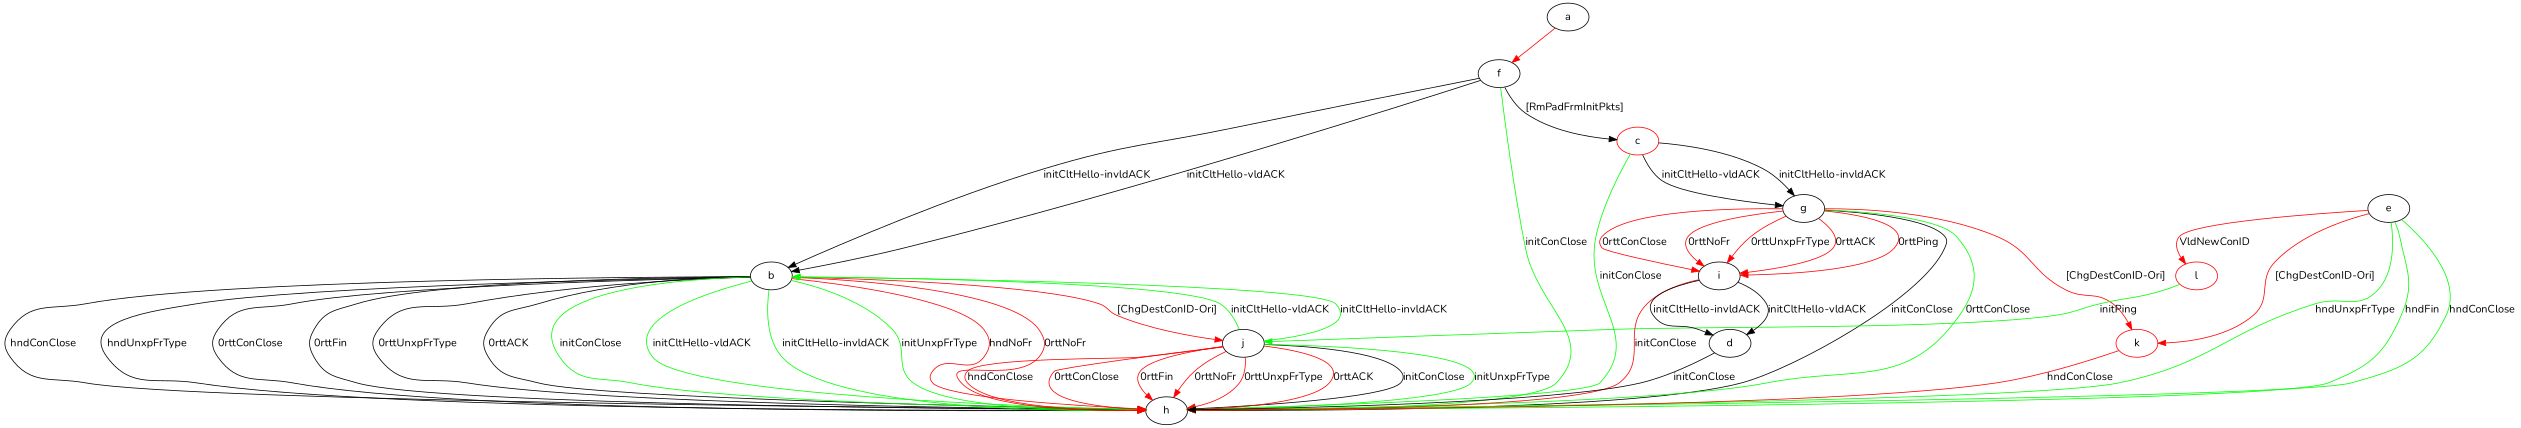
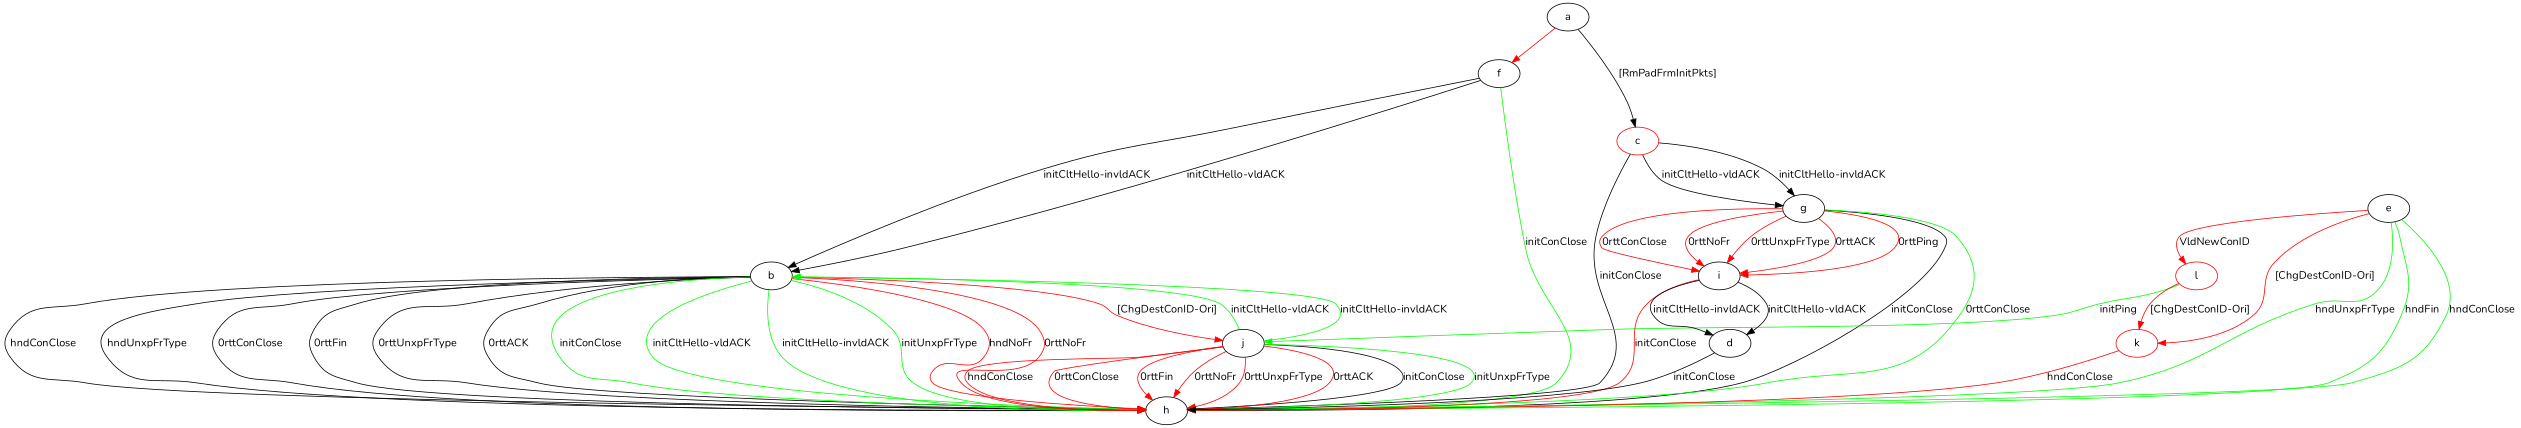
  digraph {
    fontname=Nunito
    node [fontname=Nunito]
    edge [color=red fontname=Nunito]
    a
    f
    b
    h
    c [color=red]
    j
    g
    e
    k [color=red]
    l [color=red]
    i
    d
    a -> f
    f -> b [label="initCltHello-vldACK " color=""]
    f -> b [label="initCltHello-invldACK " color=""]
    f -> h [color=green label="initConClose "]
-   f -> c [label="[RmPadFrmInitPkts] " color=""]
+   a -> c [label="[RmPadFrmInitPkts] " color=""]
    b -> h [label="hndConClose " color=""]
    b -> h [label="hndUnxpFrType " color=""]
    b -> h [label="0rttConClose " color=""]
    b -> h [label="0rttFin " color=""]
    b -> h [label="0rttUnxpFrType " color=""]
    b -> h [label="0rttACK " color=""]
    b -> h [color=green label="initConClose "]
    b -> h [color=green label="initCltHello-vldACK "]
    b -> h [color=green label="initCltHello-invldACK "]
    b -> h [color=green label="initUnxpFrType "]
    b -> h [label="hndNoFr "]
    b -> h [label="0rttNoFr "]
    b -> j [label="[ChgDestConID-Ori] "]
-   c -> h [label="initConClose " color=green]
+   c -> h [label="initConClose " color=""]
    c -> g [label="initCltHello-vldACK " color=""]
    c -> g [label="initCltHello-invldACK " color=""]
    j -> b [color=green label="initCltHello-vldACK "]
    j -> b [color=green label="initCltHello-invldACK "]
    j -> h [label="initConClose " color=""]
    j -> h [color=green label="initUnxpFrType "]
    j -> h [label="hndConClose "]
    j -> h [label="0rttConClose "]
    j -> h [label="0rttFin "]
    j -> h [label="0rttNoFr "]
    j -> h [label="0rttUnxpFrType "]
    j -> h [label="0rttACK "]
    g -> h [label="initConClose " color=""]
    g -> h [color=green label="0rttConClose "]
    g -> i [label="0rttPing "]
    g -> i [label="0rttConClose "]
    g -> i [label="0rttNoFr "]
    g -> i [label="0rttUnxpFrType "]
    g -> i [label="0rttACK "]
    e -> h [color=green label="hndFin "]
    e -> h [color=green label="hndConClose "]
    e -> h [color=green label="hndUnxpFrType "]
    e -> k [label="[ChgDestConID-Ori] "]
    e -> l [label="VldNewConID "]
    k -> h [label="hndConClose "]
    l -> j [color=green label="initPing "]
-   g -> k [label="[ChgDestConID-Ori] "]
+   l -> k [label="[ChgDestConID-Ori] "]
    i -> h [label="initConClose "]
    i -> d [label="initCltHello-vldACK " color=""]
    i -> d [label="initCltHello-invldACK " color=""]
    d -> h [label="initConClose " color=""]
  }
